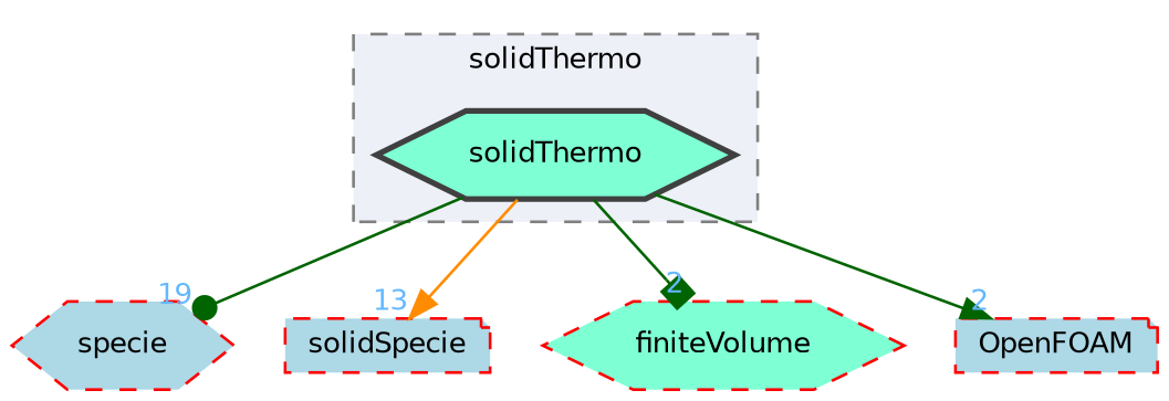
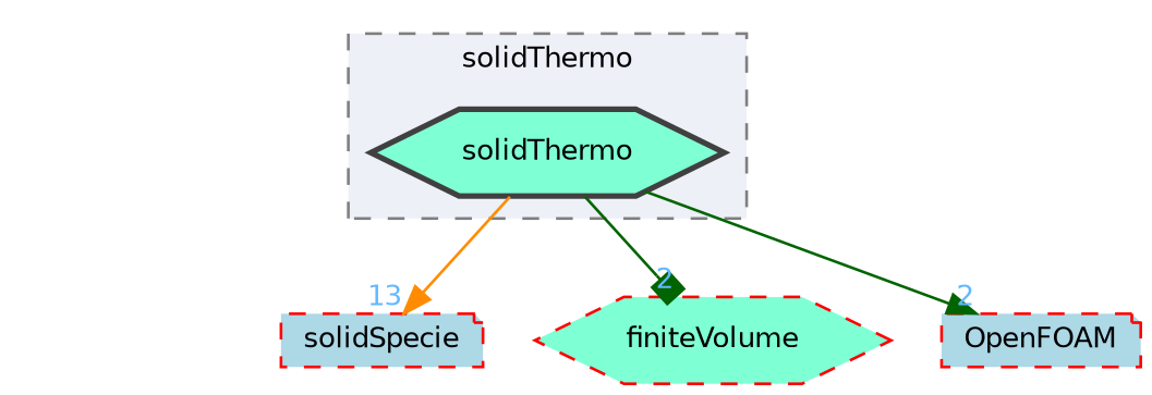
  digraph {
    compound=true
    node [color=red fillcolor=lightblue fontname=Helvetica fontsize=10 shape=hexagon style="filled,dashed"]
    edge [arrowhead=normal color=darkgreen fontcolor=steelblue1 fontname=Helvetica fontsize=10 headlabel=2 labeldistance=1.5 labelfontname=Helvetica labelfontsize=10]
    n1 [color=grey25 fillcolor=aquamarine height=0.2 label=solidThermo style="filled,bold" width=0.4]
-   n2 [height=0.2 label=specie width=0.4]
    n3 [height=0.2 label=solidSpecie shape=note width=0.4]
    n4 [fillcolor=aquamarine height=0.2 label=finiteVolume width=0.4]
    n5 [height=0.2 label=OpenFOAM shape=note width=0.4]
    subgraph cluster_1 {
      bgcolor="#edf0f7"
      fontname=Helvetica
      fontsize=10
      label=solidThermo
      pencolor=grey50
      style="filled,dashed"
      n1
    }
-   n1 -> n2 [arrowhead=dot headlabel=19]
    n1 -> n3 [color=darkorange headlabel=13]
    n1 -> n4 [arrowhead=box]
    n1 -> n5
  }
